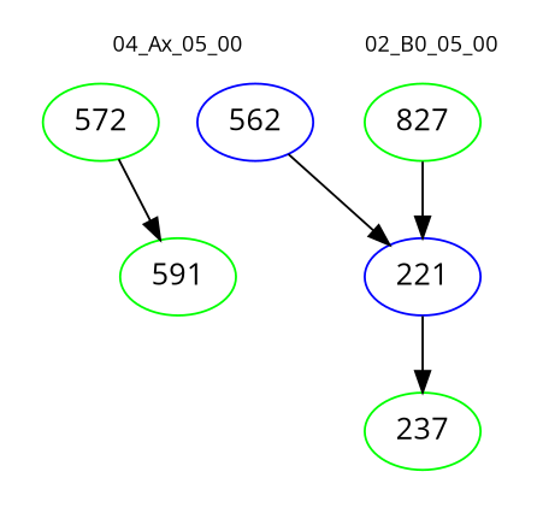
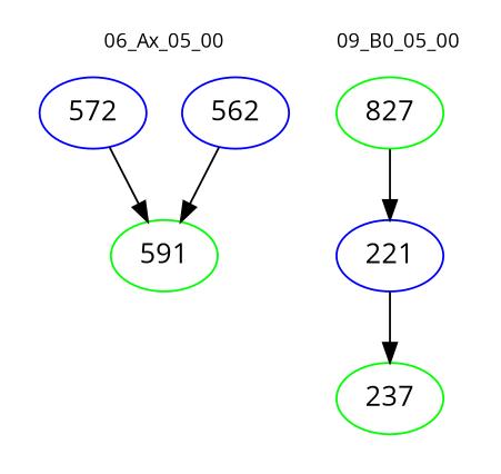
  digraph {
    fontname="Open Sans"
    node [color=green fontname="Open Sans"]
    edge [color=black fontname="Open Sans"]
-   n1 [label=572]
+   n1 [color=blue label=572]
    n2 [color=blue label=562]
    n3 [label=591]
    n4 [label=827]
    n5 [color=blue label=221]
    n6 [label=237]
    subgraph cluster_1 {
      color=white
      fontsize=10
-     label="04_Ax_05_00"
+     label="06_Ax_05_00"
      n1
      n2
      n3
    }
    subgraph cluster_2 {
      color=white
      fontsize=10
-     label="02_B0_05_00"
+     label="09_B0_05_00"
      n4
      n5
      n6
    }
    n1 -> n3
-   n2 -> n5
+   n2 -> n3
    n4 -> n5
    n5 -> n6
  }
